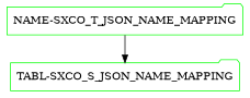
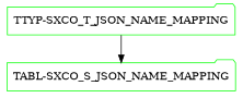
  digraph {
    node [color=green shape=folder]
-   "TTYP-SXCO_T_JSON_NAME_MAPPING" [label="NAME-SXCO_T_JSON_NAME_MAPPING"]
+   "TTYP-SXCO_T_JSON_NAME_MAPPING"
    "TABL-SXCO_S_JSON_NAME_MAPPING"
    "TTYP-SXCO_T_JSON_NAME_MAPPING" -> "TABL-SXCO_S_JSON_NAME_MAPPING" [style=solid]
  }
